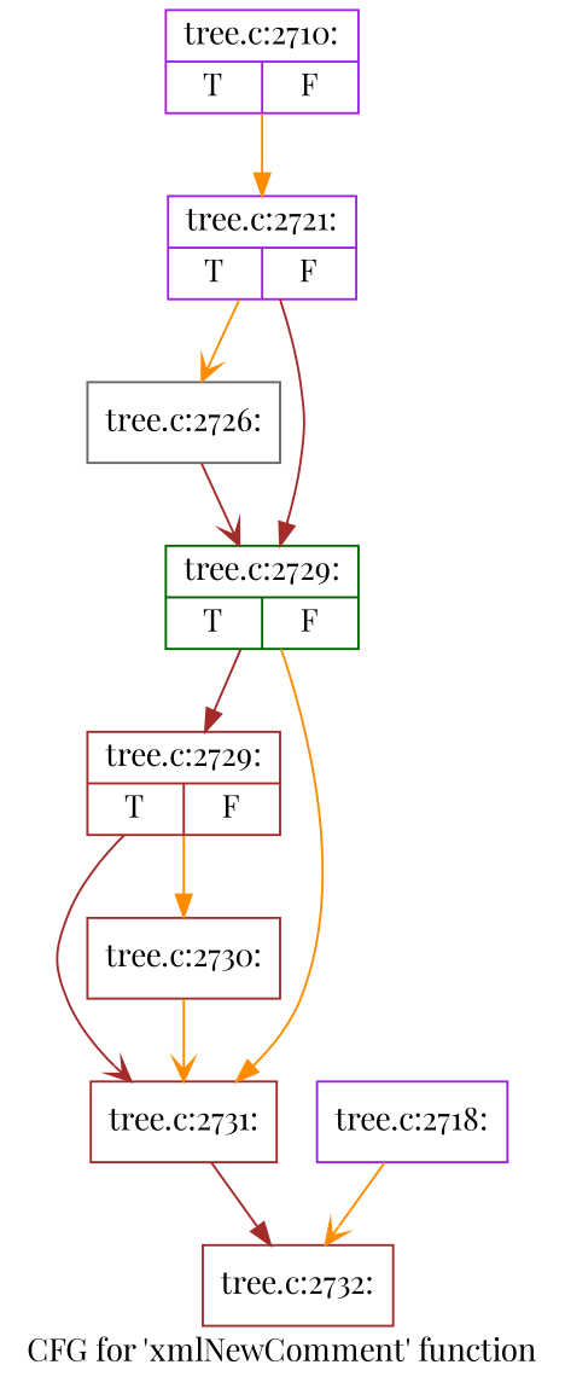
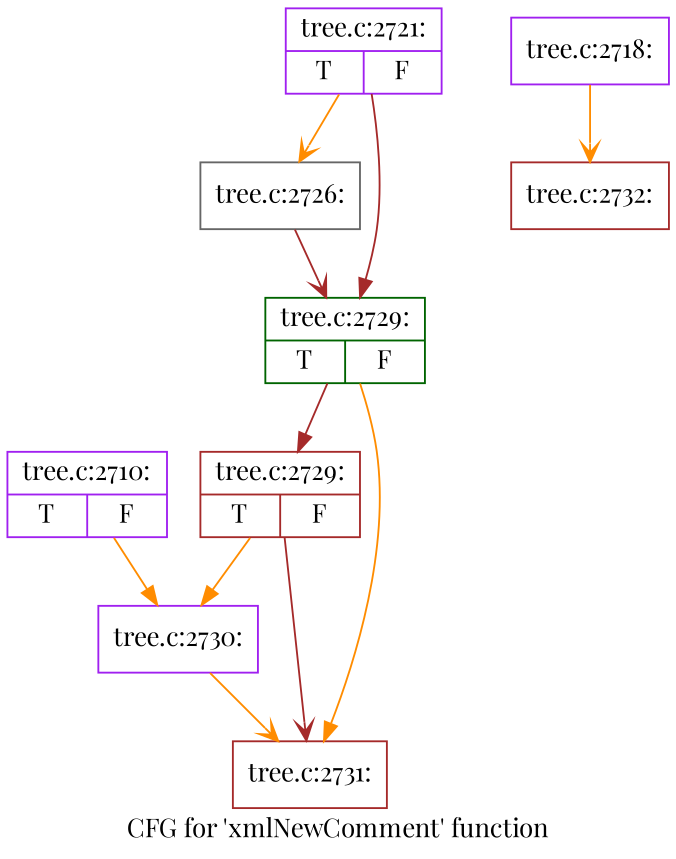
  digraph {
    fontname="Playfair Display"
    label="CFG for 'xmlNewComment' function"
    node [color=purple fontname="Playfair Display" shape=record]
    edge [arrowhead=normal color=darkorange fontname="Playfair Display"]
    n1 [label="{tree.c:2710:|{<s0>T|<s1>F}}"]
    n2 [label="{tree.c:2721:|{<s0>T|<s1>F}}"]
    n3 [label="{tree.c:2718:}"]
    n4 [color=brown label="{tree.c:2732:}"]
    n5 [color=gray40 label="{tree.c:2726:}"]
    n6 [color=darkgreen label="{tree.c:2729:|{<s0>T|<s1>F}}"]
    n7 [color=brown label="{tree.c:2729:|{<s0>T|<s1>F}}"]
    n8 [color=brown label="{tree.c:2731:}"]
-   n9 [color=brown label="{tree.c:2730:}"]
-   n1 -> n2
+   n9 [label="{tree.c:2730:}"]
+   n1 -> n9
    n2 -> n5 [arrowhead=vee]
    n2 -> n6 [color=brown]
    n3 -> n4 [arrowhead=vee]
    n5 -> n6 [arrowhead=vee color=brown]
    n6 -> n7 [color=brown]
    n6 -> n8
    n7 -> n8 [arrowhead=vee color=brown]
    n7 -> n9
-   n8 -> n4 [color=brown]
    n9 -> n8 [arrowhead=vee]
  }
